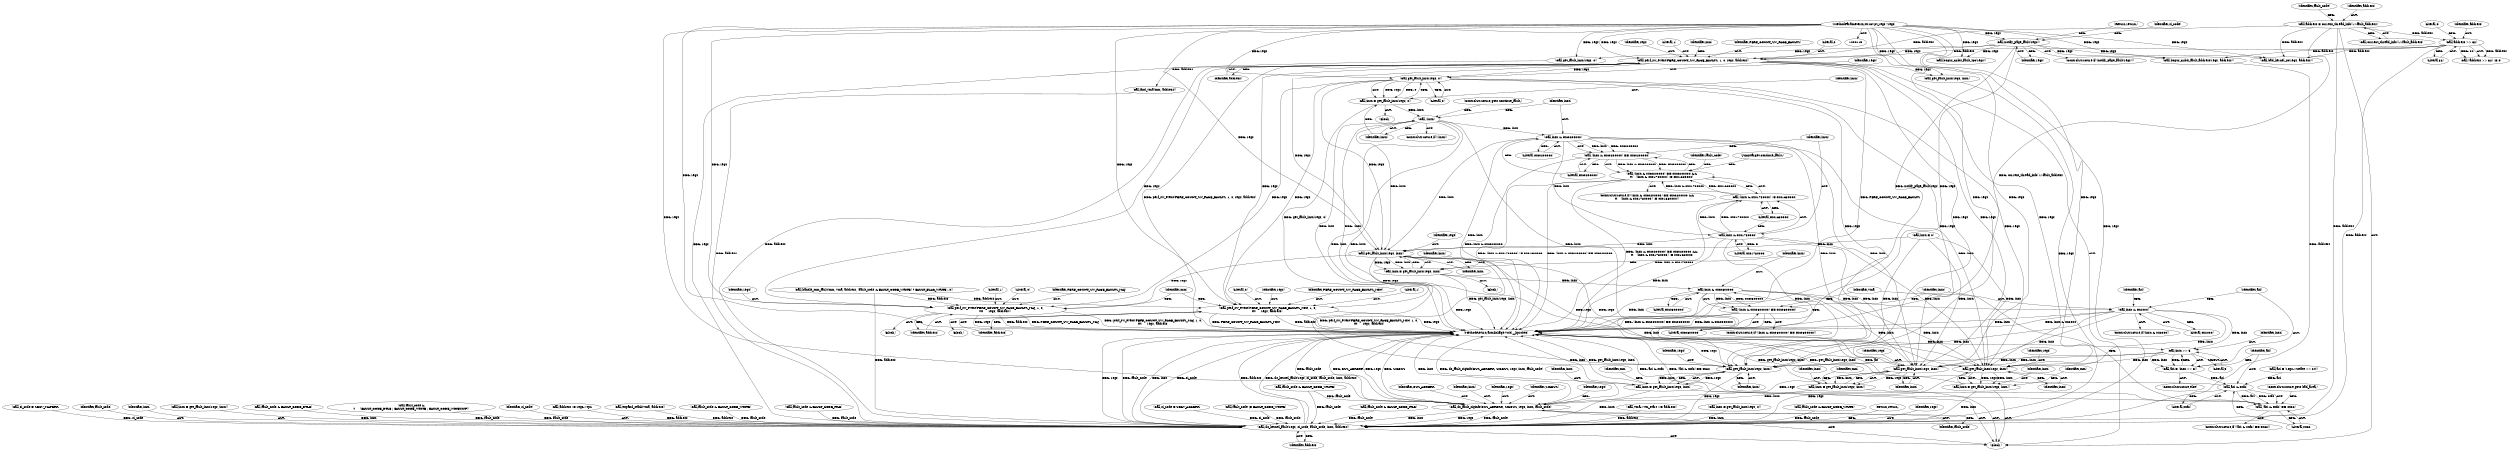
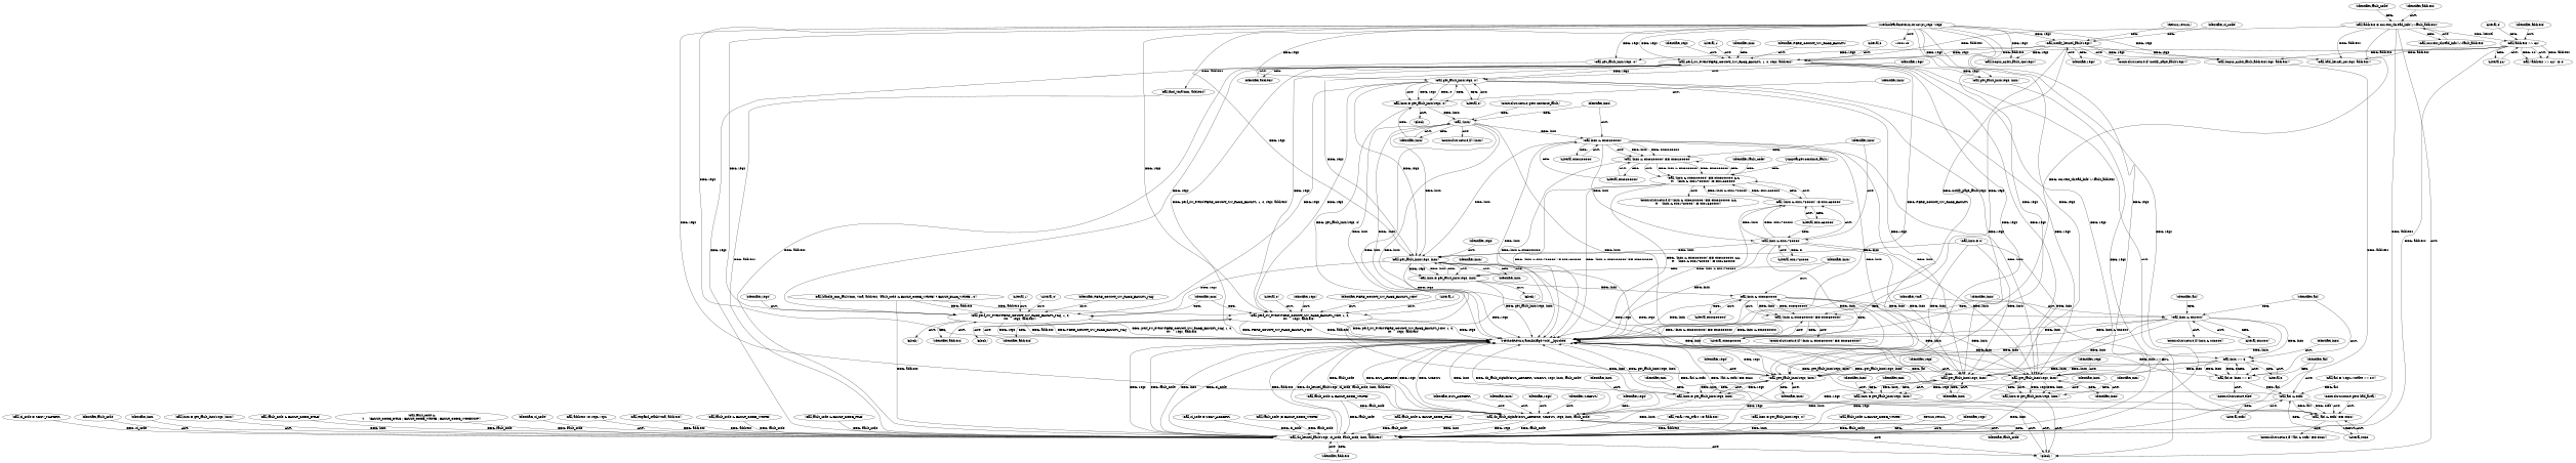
  digraph {
    n1 [label="(Call,get_fault_insn(regs, 0))"]
    n2 [label="(Call,insn = get_fault_insn(regs, 0))"]
    n3 [label="(Call,get_fault_insn(regs, insn))"]
    n4 [label="(Call,get_fault_insn(regs, insn))"]
    n5 [label="(Call,get_fault_insn(regs, insn))"]
    n6 [label="(Call,get_fault_insn(regs, insn))"]
    n7 [label="(Call,perf_sw_event(PERF_COUNT_SW_PAGE_FAULTS_MAJ, 1, 0,\n\t\t\t      regs, address))"]
    n8 [label="(Call,perf_sw_event(PERF_COUNT_SW_PAGE_FAULTS_MIN, 1, 0,\n\t\t\t      regs, address))"]
    n9 [label="(Literal,0)"]
    n10 [label="(MethodReturn,asmlinkage void __kprobes)"]
    n11 [label="(Call,!insn)"]
    n12 [label="(Block,)"]
    n13 [label="(Call,insn = get_fault_insn(regs, insn))"]
    n14 [label="(Identifier,insn)"]
    n15 [label="(Call,do_kernel_fault(regs, si_code, fault_code, insn, address))"]
    n16 [label="(Call,insn = get_fault_insn(regs, insn))"]
    n17 [label="(Identifier,insn)"]
    n18 [label="(Call,insn = get_fault_insn(regs, insn))"]
    n19 [label="(Identifier,insn)"]
    n20 [label="(Call,do_fault_siginfo(BUS_ADRERR, SIGBUS, regs, insn, fault_code))"]
    n21 [label="(Call,insn = get_fault_insn(regs, insn))"]
    n22 [label="(Identifier,insn)"]
    n23 [label="(Identifier,address)"]
    n24 [label="(Block,)"]
    n25 [label="(Block,)"]
    n26 [label="(Identifier,address)"]
    n27 [label="(Call,perf_sw_event(PERF_COUNT_SW_PAGE_FAULTS, 1, 0, regs, address))"]
    n28 [label="(Call,find_vma(mm, address))"]
    n29 [label="(Identifier,address)"]
    n30 [label="(Call,get_fault_insn(regs, insn))"]
    n31 [label="(Block,)"]
    n32 [label="(Identifier,address)"]
    n33 [label="(Call,insn >> 5)"]
-   n34 [label="(Call,notify_page_fault(regs))"]
+   n34 [label="(Call,notify_kernel_fault(regs))"]
    n35 [label="(Call,get_fault_insn(regs, 0))"]
    n36 [label="(Call,bogus_32bit_fault_tpc(regs))"]
    n37 [label="(Call,bad_kernel_pc(regs, address))"]
    n38 [label="(Call,bogus_32bit_fault_address(regs, address))"]
    n39 [label="(Identifier,regs)"]
    n40 [label="(ControlStructure,if (notify_page_fault(regs)))"]
    n41 [label="(MethodParameterIn,struct pt_regs *regs)"]
    1000115
    n43 [label="(Identifier,fault_code)"]
    n44 [label="(Call,address >> 32)"]
    n45 [label="(Call,(address >> 32) != 0)"]
    n46 [label="(Literal,32)"]
    n47 [label="(Call,address = current_thread_info()->fault_address)"]
    n48 [label="(Call,current_thread_info()->fault_address)"]
    n49 [label="(Call,insn & 0xc0200000)"]
    n50 [label="(ControlStructure,if (!insn))"]
    n51 [label="(Identifier,insn)"]
    n52 [label="(Call,(insn & 0xc0200000) == 0xc0200000)"]
    n53 [label="(Call,insn & 0x01780000)"]
    n54 [label="(Literal,0xc0200000)"]
    n55 [label="(Call,(insn & 0xc0200000) == 0xc0200000 &&\n\t\t    (insn & 0x01780000) != 0x01680000)"]
    n56 [label="(Literal,0xc0200000)"]
    n57 [label="(Call,(insn & 0x01780000) != 0x01680000)"]
    n58 [label="(Literal,0x01780000)"]
    n59 [label="(ControlStructure,if ((insn & 0xc0200000) == 0xc0200000 &&\n\t\t    (insn & 0x01780000) != 0x01680000))"]
    n60 [label="(Literal,0x01680000)"]
    n61 [label="(Call,insn & 0xc0800000)"]
    n62 [label="(Block,)"]
    n63 [label="(Call,(insn & 0xc0800000) == 0xc0800000)"]
    n64 [label="(Call,insn & 0x2000)"]
    n65 [label="(Literal,0xc0800000)"]
    n66 [label="(Literal,0xc0800000)"]
    n67 [label="(ControlStructure,if ((insn & 0xc0800000) == 0xc0800000))"]
    n68 [label="(Literal,0x2000)"]
    n69 [label="(ControlStructure,if (insn & 0x2000))"]
    n70 [label="(Call,asi = (insn >> 5))"]
    n71 [label="(Literal,5)"]
    n72 [label="(Call,asi & 0xf2)"]
    n73 [label="(ControlStructure,else)"]
    n74 [label="(Call,(asi & 0xf2) == 0x82)"]
    n75 [label="(Literal,0xf2)"]
    n76 [label="(ControlStructure,if ((asi & 0xf2) == 0x82))"]
    n77 [label="(Literal,0x82)"]
    n78 [label="(Literal,1)"]
    n79 [label="(Identifier,mm)"]
    n80 [label="(Call,insn = 0)"]
    n81 [label="(Identifier,insn)"]
    n82 [label="(Call,handle_mm_fault(mm, vma, address, (fault_code & FAULT_CODE_WRITE) ? FAULT_FLAG_WRITE : 0))"]
    n83 [label="(Identifier,fault_code)"]
    n84 [label="(Identifier,PERF_COUNT_SW_PAGE_FAULTS)"]
    n85 [label="(Identifier,vma)"]
    n86 [label="(Literal,0)"]
    n87 [label="(Identifier,regs)"]
    n88 [label="(Identifier,regs)"]
    n89 [label="(Call,si_code = SEGV_ACCERR)"]
    n90 [label="(Identifier,BUS_ADRERR)"]
    n91 [label="(Identifier,address)"]
    n92 [label="(JumpTarget,continue_fault:)"]
    n93 [label="(Identifier,mm)"]
    n94 [label="(Identifier,insn)"]
    n95 [label="(Literal,1)"]
    n96 [label="(Literal,0)"]
    n97 [label="(Identifier,PERF_COUNT_SW_PAGE_FAULTS_MIN)"]
    n98 [label="(Literal,1)"]
    n99 [label="(Identifier,insn)"]
    n100 [label="(Identifier,insn)"]
    n101 [label="(Call,fault_code |= FAULT_CODE_WRITE)"]
    n102 [label="(Identifier,regs)"]
    n103 [label="(Call,fault_code & FAULT_CODE_ITLB)"]
    n104 [label="(Identifier,regs)"]
    n105 [label="(Identifier,mm)"]
    n106 [label="(Identifier,regs)"]
    n107 [label="(Call,vma->vm_start <= address)"]
    n108 [label="(Call,insn = get_fault_insn(regs, 0))"]
    n109 [label="(ControlStructure,goto continue_fault;)"]
    n110 [label="(Identifier,address)"]
    n111 [label="(Call,asi = (regs->tstate >> 24))"]
    n112 [label="(Call,fault_code & FAULT_CODE_WRITE)"]
    n113 [label="(Identifier,asi)"]
    n114 [label="(Identifier,si_code)"]
    n115 [label="(Return,return;)"]
    n116 [label="(Literal,0)"]
    n117 [label="(Identifier,regs)"]
    n118 [label="(Identifier,asi)"]
    n119 [label="(Call,si_code = SEGV_MAPERR)"]
    n120 [label="(Identifier,insn)"]
    n121 [label="(Identifier,insn)"]
    n122 [label="(Identifier,SIGBUS)"]
    n123 [label="(Identifier,insn)"]
    n124 [label="(Identifier,regs)"]
    n125 [label="(Identifier,insn)"]
    n126 [label="(Identifier,fault_code)"]
    n127 [label="(Call,fault_code & FAULT_CODE_WRITE)"]
    n128 [label="(Identifier,insn)"]
    n129 [label="(Call,insn = get_fault_insn(regs, insn))"]
    n130 [label="(Identifier,mm)"]
    n131 [label="(Identifier,insn)"]
    n132 [label="(Literal,0)"]
    n133 [label="(ControlStructure,goto bad_area;)"]
    n134 [label="(Return,return;)"]
    n135 [label="(Identifier,insn)"]
    n136 [label="(Call,fault_code & FAULT_CODE_DTLB)"]
    n137 [label="(Call,fault_code &\n\t      (FAULT_CODE_DTLB | FAULT_CODE_WRITE | FAULT_CODE_WINFIXUP))"]
    n138 [label="(Identifier,si_code)"]
    n139 [label="(Identifier,fault_code)"]
    n140 [label="(Call,address != regs->tpc)"]
    n141 [label="(Identifier,regs)"]
    n142 [label="(Identifier,regs)"]
    n143 [label="(Identifier,regs)"]
    n144 [label="(Identifier,insn)"]
    n145 [label="(Identifier,regs)"]
    n146 [label="(Identifier,PERF_COUNT_SW_PAGE_FAULTS_MAJ)"]
    n147 [label="(Identifier,mm)"]
    n148 [label="(Call,expand_stack(vma, address))"]
    n149 [label="(Call,fault_code & FAULT_CODE_WRITE)"]
    n150 [label="(Identifier,asi)"]
    n151 [label="(Call,fault_code & FAULT_CODE_ITLB)"]
    n1 -> n2 [label="AST: "]
    n1 -> n2 [label="DDG: regs"]
    n1 -> n2 [label="DDG: 0"]
    n1 -> n3 [label="DDG: regs"]
    n1 -> n4 [label="DDG: regs"]
    n1 -> n5 [label="DDG: regs"]
    n1 -> n6 [label="DDG: regs"]
    n1 -> n7 [label="DDG: regs"]
    n1 -> n8 [label="DDG: regs"]
    n1 -> n9 [label="CFG: "]
    n2 -> n1 [label="CFG: "]
    n2 -> n10 [label="DDG: get_fault_insn(regs, 0)"]
    n2 -> n11 [label="DDG: insn"]
    n2 -> n12 [label="AST: "]
    n3 -> n4 [label="DDG: regs"]
    n3 -> n5 [label="DDG: regs"]
    n3 -> n6 [label="DDG: regs"]
    n3 -> n7 [label="DDG: regs"]
    n3 -> n8 [label="DDG: regs"]
    n3 -> n13 [label="AST: "]
    n3 -> n13 [label="DDG: regs"]
    n3 -> n13 [label="DDG: insn"]
    n3 -> n14 [label="CFG: "]
    n4 -> n15 [label="DDG: regs"]
    n4 -> n16 [label="AST: "]
    n4 -> n16 [label="DDG: regs"]
    n4 -> n16 [label="DDG: insn"]
    n4 -> n17 [label="CFG: "]
    n5 -> n10 [label="DDG: regs"]
    n5 -> n15 [label="DDG: regs"]
    n5 -> n18 [label="AST: "]
    n5 -> n18 [label="DDG: regs"]
    n5 -> n18 [label="DDG: insn"]
    n5 -> n19 [label="CFG: "]
    n6 -> n20 [label="DDG: regs"]
    n6 -> n21 [label="AST: "]
    n6 -> n21 [label="DDG: regs"]
    n6 -> n21 [label="DDG: insn"]
    n6 -> n22 [label="CFG: "]
    n7 -> n10 [label="DDG: perf_sw_event(PERF_COUNT_SW_PAGE_FAULTS_MAJ, 1, 0,\n\t\t\t      regs, address)"]
    n7 -> n10 [label="DDG: regs"]
    n7 -> n10 [label="DDG: address"]
    n7 -> n10 [label="DDG: PERF_COUNT_SW_PAGE_FAULTS_MAJ"]
    n7 -> n23 [label="CFG: "]
    n7 -> n24 [label="AST: "]
    n8 -> n10 [label="DDG: regs"]
    n8 -> n10 [label="DDG: PERF_COUNT_SW_PAGE_FAULTS_MIN"]
    n8 -> n10 [label="DDG: address"]
    n8 -> n10 [label="DDG: perf_sw_event(PERF_COUNT_SW_PAGE_FAULTS_MIN, 1, 0,\n\t\t\t      regs, address)"]
    n8 -> n25 [label="AST: "]
    n8 -> n26 [label="CFG: "]
    n9 -> n1 [label="AST: "]
    n10 -> n33 [label="DDG: insn"]
    n11 -> n3 [label="DDG: insn"]
    n11 -> n4 [label="DDG: insn"]
    n11 -> n5 [label="DDG: insn"]
    n11 -> n6 [label="DDG: insn"]
    n11 -> n10 [label="DDG: insn"]
    n11 -> n10 [label="DDG: !insn"]
    n11 -> n49 [label="DDG: insn"]
    n11 -> n50 [label="AST: "]
    n11 -> n51 [label="CFG: "]
    n13 -> n3 [label="CFG: "]
    n13 -> n10 [label="DDG: get_fault_insn(regs, insn)"]
    n13 -> n61 [label="DDG: insn"]
    n13 -> n62 [label="AST: "]
    n14 -> n3 [label="AST: "]
    n15 -> n10 [label="DDG: regs"]
    n15 -> n10 [label="DDG: fault_code"]
    n15 -> n10 [label="DDG: insn"]
    n15 -> n10 [label="DDG: si_code"]
    n15 -> n10 [label="DDG: address"]
    n15 -> n10 [label="DDG: do_kernel_fault(regs, si_code, fault_code, insn, address)"]
    n15 -> n31 [label="AST: "]
    n15 -> n32 [label="CFG: "]
    n16 -> n4 [label="CFG: "]
    n16 -> n10 [label="DDG: get_fault_insn(regs, insn)"]
    n16 -> n15 [label="DDG: insn"]
    n16 -> n31 [label="AST: "]
    n17 -> n4 [label="AST: "]
    n18 -> n5 [label="CFG: "]
    n18 -> n10 [label="DDG: insn"]
    n18 -> n10 [label="DDG: get_fault_insn(regs, insn)"]
    n18 -> n15 [label="DDG: insn"]
    n18 -> n31 [label="AST: "]
    n19 -> n5 [label="AST: "]
    n20 -> n10 [label="DDG: SIGBUS"]
    n20 -> n10 [label="DDG: regs"]
    n20 -> n10 [label="DDG: insn"]
    n20 -> n10 [label="DDG: do_fault_siginfo(BUS_ADRERR, SIGBUS, regs, insn, fault_code)"]
    n20 -> n10 [label="DDG: fault_code"]
    n20 -> n10 [label="DDG: BUS_ADRERR"]
    n20 -> n15 [label="DDG: regs"]
    n20 -> n15 [label="DDG: fault_code"]
    n20 -> n15 [label="DDG: insn"]
    n20 -> n31 [label="AST: "]
    n20 -> n43 [label="CFG: "]
    n21 -> n6 [label="CFG: "]
    n21 -> n10 [label="DDG: get_fault_insn(regs, insn)"]
    n21 -> n20 [label="DDG: insn"]
    n21 -> n31 [label="AST: "]
    n22 -> n6 [label="AST: "]
    n23 -> n7 [label="AST: "]
    n26 -> n8 [label="AST: "]
    n27 -> n1 [label="DDG: regs"]
    n27 -> n3 [label="DDG: regs"]
    n27 -> n4 [label="DDG: regs"]
    n27 -> n5 [label="DDG: regs"]
    n27 -> n6 [label="DDG: regs"]
    n27 -> n7 [label="DDG: regs"]
    n27 -> n8 [label="DDG: regs"]
    n27 -> n10 [label="DDG: perf_sw_event(PERF_COUNT_SW_PAGE_FAULTS, 1, 0, regs, address)"]
    n27 -> n10 [label="DDG: PERF_COUNT_SW_PAGE_FAULTS"]
    n27 -> n15 [label="DDG: address"]
    n27 -> n28 [label="DDG: address"]
    n27 -> n29 [label="CFG: "]
    n27 -> n30 [label="DDG: regs"]
    n27 -> n31 [label="AST: "]
    n28 -> n15 [label="DDG: address"]
    n29 -> n27 [label="AST: "]
    n30 -> n15 [label="DDG: regs"]
    n32 -> n15 [label="AST: "]
    n33 -> n4 [label="DDG: insn"]
    n33 -> n5 [label="DDG: insn"]
    n33 -> n6 [label="DDG: insn"]
    n33 -> n70 [label="AST: "]
    n33 -> n70 [label="DDG: insn"]
    n33 -> n70 [label="DDG: 5"]
-   n33 -> n71 [label="SIGBUS: "]
+   n33 -> n71 [label="CFG: "]
    n34 -> n10 [label="DDG: regs"]
    n34 -> n10 [label="DDG: notify_page_fault(regs)"]
    n34 -> n27 [label="DDG: regs"]
    n34 -> n35 [label="DDG: regs"]
    n34 -> n36 [label="DDG: regs"]
    n34 -> n37 [label="DDG: regs"]
    n34 -> n38 [label="DDG: regs"]
    n34 -> n39 [label="CFG: "]
    n34 -> n40 [label="AST: "]
    n35 -> n15 [label="DDG: regs"]
    n38 -> n15 [label="DDG: address"]
    n39 -> n34 [label="AST: "]
    n41 -> n1 [label="DDG: regs"]
    n41 -> n3 [label="DDG: regs"]
    n41 -> n4 [label="DDG: regs"]
    n41 -> n5 [label="DDG: regs"]
    n41 -> n6 [label="DDG: regs"]
    n41 -> n7 [label="DDG: regs"]
    n41 -> n8 [label="DDG: regs"]
    n41 -> n10 [label="DDG: regs"]
    n41 -> n15 [label="DDG: regs"]
    n41 -> n20 [label="DDG: regs"]
    n41 -> n27 [label="DDG: regs"]
    n41 -> n30 [label="DDG: regs"]
    n41 -> n34 [label="DDG: regs"]
    n41 -> n35 [label="DDG: regs"]
    n41 -> n36 [label="DDG: regs"]
-   n41 -> n37 [label="DDG: regs"]
    n41 -> n38 [label="DDG: regs"]
    n41 -> 1000115 [label="AST: "]
    n43 -> n20 [label="AST: "]
    n44 -> n15 [label="DDG: address"]
    n44 -> n27 [label="DDG: address"]
    n44 -> n37 [label="DDG: address"]
    n44 -> n38 [label="DDG: address"]
    n44 -> n45 [label="AST: "]
    n44 -> n45 [label="DDG: address"]
    n44 -> n45 [label="DDG: 32"]
    n44 -> n46 [label="CFG: "]
    n46 -> n44 [label="AST: "]
    n47 -> n10 [label="DDG: current_thread_info()->fault_address"]
    n47 -> n15 [label="DDG: address"]
    n47 -> n27 [label="DDG: address"]
    n47 -> n31 [label="AST: "]
    n47 -> n37 [label="DDG: address"]
-   n47 -> n44 [label="DDG: address"]
+   n47 -> n44 [label="DDG: kernel"]
    n47 -> n48 [label="CFG: "]
    n48 -> n47 [label="AST: "]
    n49 -> n3 [label="DDG: insn"]
    n49 -> n4 [label="DDG: insn"]
    n49 -> n5 [label="DDG: insn"]
    n49 -> n6 [label="DDG: insn"]
    n49 -> n10 [label="DDG: insn"]
    n49 -> n52 [label="AST: "]
    n49 -> n52 [label="DDG: insn"]
    n49 -> n52 [label="DDG: 0xc0200000"]
    n49 -> n53 [label="DDG: insn"]
    n49 -> n54 [label="CFG: "]
    n51 -> n2 [label="CFG: "]
    n51 -> n11 [label="AST: "]
    n52 -> n10 [label="DDG: insn & 0xc0200000"]
    n52 -> n55 [label="AST: "]
    n52 -> n55 [label="DDG: insn & 0xc0200000"]
    n52 -> n55 [label="DDG: 0xc0200000"]
    n52 -> n56 [label="CFG: "]
    n53 -> n3 [label="DDG: insn"]
    n53 -> n4 [label="DDG: insn"]
    n53 -> n5 [label="DDG: insn"]
    n53 -> n6 [label="DDG: insn"]
    n53 -> n10 [label="DDG: insn"]
    n53 -> n57 [label="AST: "]
    n53 -> n57 [label="DDG: insn"]
    n53 -> n57 [label="DDG: 0x01780000"]
    n53 -> n58 [label="DDG: 5"]
    n54 -> n49 [label="AST: "]
    n55 -> n10 [label="DDG: (insn & 0xc0200000) == 0xc0200000 &&\n\t\t    (insn & 0x01780000) != 0x01680000"]
    n55 -> n10 [label="DDG: (insn & 0xc0200000) == 0xc0200000"]
    n55 -> n10 [label="DDG: (insn & 0x01780000) != 0x01680000"]
    n55 -> n52 [label="CFG: "]
    n55 -> n57 [label="CFG: "]
    n55 -> n59 [label="AST: "]
    n56 -> n49 [label="CFG: "]
    n56 -> n52 [label="AST: "]
    n57 -> n10 [label="DDG: insn & 0x01780000"]
    n57 -> n55 [label="AST: "]
    n57 -> n55 [label="DDG: insn & 0x01780000"]
    n57 -> n55 [label="DDG: 0x01680000"]
    n57 -> n60 [label="CFG: "]
    n58 -> n53 [label="AST: "]
    n60 -> n53 [label="CFG: "]
    n60 -> n57 [label="AST: "]
    n61 -> n4 [label="DDG: insn"]
    n61 -> n5 [label="DDG: insn"]
    n61 -> n6 [label="DDG: insn"]
    n61 -> n10 [label="DDG: insn"]
    n61 -> n63 [label="AST: "]
    n61 -> n63 [label="DDG: insn"]
    n61 -> n63 [label="DDG: 0xc0800000"]
    n61 -> n64 [label="DDG: insn"]
    n61 -> n65 [label="CFG: "]
    n63 -> n10 [label="DDG: (insn & 0xc0800000) == 0xc0800000"]
    n63 -> n10 [label="DDG: insn & 0xc0800000"]
    n63 -> n66 [label="CFG: "]
    n63 -> n67 [label="AST: "]
    n64 -> n4 [label="DDG: insn"]
    n64 -> n5 [label="DDG: insn"]
    n64 -> n6 [label="DDG: insn"]
    n64 -> n10 [label="DDG: insn"]
    n64 -> n10 [label="DDG: insn & 0x2000"]
    n64 -> n33 [label="DDG: insn"]
    n64 -> n68 [label="CFG: "]
    n64 -> n69 [label="AST: "]
    n65 -> n61 [label="AST: "]
    n66 -> n61 [label="CFG: "]
    n66 -> n63 [label="AST: "]
    n68 -> n64 [label="AST: "]
+   n70 -> n10 [label="DDG: insn >> 5"]
    n70 -> n33 [label="CFG: "]
    n70 -> n72 [label="DDG: asi"]
    n70 -> n73 [label="AST: "]
    n71 -> n33 [label="AST: "]
    n72 -> n10 [label="DDG: asi"]
    n72 -> n74 [label="AST: "]
    n72 -> n74 [label="DDG: asi"]
    n72 -> n74 [label="DDG: 0xf2"]
    n72 -> n75 [label="CFG: "]
    n74 -> n10 [label="DDG: (asi & 0xf2) == 0x82"]
    n74 -> n10 [label="DDG: asi & 0xf2"]
    n74 -> n76 [label="AST: "]
-   n74 -> n77 [label="CFG: "]
+   n74 -> n77 [label="SIGBUS: "]
    n75 -> n72 [label="AST: "]
    n77 -> n72 [label="CFG: "]
    n77 -> n74 [label="AST: "]
    n78 -> n27 [label="AST: "]
    n79 -> n27 [label="CFG: "]
    n80 -> n3 [label="DDG: insn"]
    n80 -> n4 [label="DDG: insn"]
    n80 -> n5 [label="DDG: insn"]
    n80 -> n6 [label="DDG: insn"]
    n81 -> n13 [label="CFG: "]
    n81 -> n61 [label="AST: "]
    n82 -> n7 [label="DDG: address"]
    n82 -> n8 [label="DDG: address"]
    n82 -> n15 [label="DDG: address"]
    n83 -> n47 [label="CFG: "]
    n84 -> n27 [label="AST: "]
    n85 -> n63 [label="CFG: "]
-   n85 -> n74 [label="CFG: "]
+   n85 -> n74 [label="BUS: "]
    n86 -> n44 [label="CFG: "]
    n87 -> n7 [label="AST: "]
    n88 -> n4 [label="AST: "]
    n89 -> n15 [label="DDG: si_code"]
    n90 -> n20 [label="AST: "]
    n91 -> n44 [label="AST: "]
    n92 -> n55 [label="CFG: "]
    n93 -> n18 [label="CFG: "]
    n94 -> n52 [label="CFG: "]
    n94 -> n53 [label="AST: "]
    n95 -> n7 [label="AST: "]
    n96 -> n27 [label="AST: "]
    n97 -> n8 [label="AST: "]
    n98 -> n8 [label="AST: "]
    n99 -> n16 [label="AST: "]
    n100 -> n20 [label="AST: "]
    n101 -> n15 [label="DDG: fault_code"]
    n102 -> n27 [label="AST: "]
    n103 -> n15 [label="DDG: fault_code"]
    n104 -> n20 [label="AST: "]
    n105 -> n21 [label="CFG: "]
    n106 -> n1 [label="AST: "]
    n107 -> n15 [label="DDG: address"]
    n108 -> n15 [label="DDG: insn"]
    n109 -> n11 [label="CFG: "]
    n110 -> n47 [label="AST: "]
    n111 -> n72 [label="DDG: asi"]
    n112 -> n15 [label="DDG: fault_code"]
    n113 -> n64 [label="CFG: "]
    n113 -> n70 [label="AST: "]
    n114 -> n34 [label="CFG: "]
    n115 -> n15 [label="CFG: "]
    n116 -> n8 [label="AST: "]
    n117 -> n15 [label="AST: "]
    n118 -> n64 [label="CFG: "]
    n119 -> n15 [label="DDG: si_code"]
    n120 -> n21 [label="AST: "]
    n121 -> n11 [label="CFG: "]
    n121 -> n49 [label="AST: "]
    n122 -> n20 [label="AST: "]
    n123 -> n13 [label="AST: "]
    n124 -> n3 [label="AST: "]
    n125 -> n63 [label="CFG: "]
    n125 -> n64 [label="AST: "]
    n126 -> n15 [label="AST: "]
    n127 -> n15 [label="DDG: fault_code"]
    n127 -> n20 [label="DDG: fault_code"]
    n128 -> n15 [label="AST: "]
    n129 -> n15 [label="DDG: insn"]
    n130 -> n7 [label="CFG: "]
    n130 -> n8 [label="CFG: "]
    n131 -> n18 [label="AST: "]
    n132 -> n7 [label="AST: "]
-   n133 -> n74 [label="CFG: "]
+   n133 -> n74 [label="AST: "]
    n134 -> n34 [label="CFG: "]
    n135 -> n2 [label="AST: "]
    n136 -> n15 [label="DDG: fault_code"]
    n137 -> n15 [label="DDG: fault_code"]
    n138 -> n15 [label="AST: "]
    n139 -> n55 [label="CFG: "]
    n140 -> n15 [label="DDG: address"]
    n141 -> n5 [label="AST: "]
    n142 -> n6 [label="AST: "]
    n143 -> n8 [label="AST: "]
    n144 -> n33 [label="AST: "]
    n145 -> n20 [label="CFG: "]
    n146 -> n7 [label="AST: "]
    n147 -> n16 [label="CFG: "]
    n148 -> n15 [label="DDG: address"]
    n149 -> n15 [label="DDG: fault_code"]
    n150 -> n70 [label="CFG: "]
    n150 -> n72 [label="AST: "]
    n151 -> n15 [label="DDG: fault_code"]
  }
